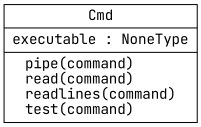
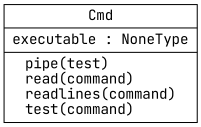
  digraph {
    rankdir=BT
    fontname="JetBrains Mono"
-   n1 [color=black fontcolor=black label=<{Cmd|executable : NoneType<br ALIGN="LEFT"/>|pipe(command)<br ALIGN="LEFT"/>read(command)<br ALIGN="LEFT"/>readlines(command)<br ALIGN="LEFT"/>test(command)<br ALIGN="LEFT"/>}> shape=record style=solid fontname="JetBrains Mono"]
+   n1 [color=black fontcolor=black label=<{Cmd|executable : NoneType<br ALIGN="LEFT"/>|pipe(test)<br ALIGN="LEFT"/>read(command)<br ALIGN="LEFT"/>readlines(command)<br ALIGN="LEFT"/>test(command)<br ALIGN="LEFT"/>}> shape=record style=solid fontname="JetBrains Mono"]
  }
